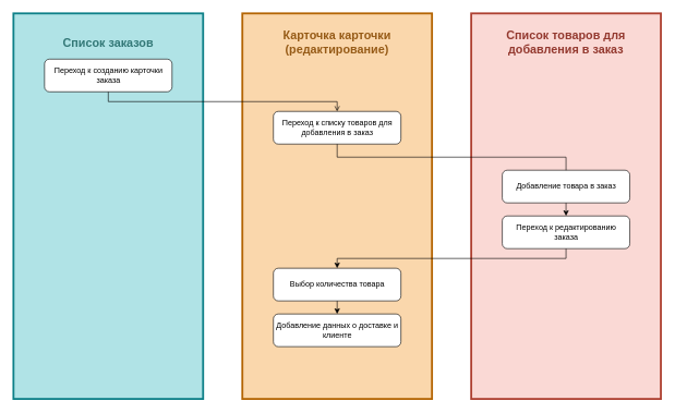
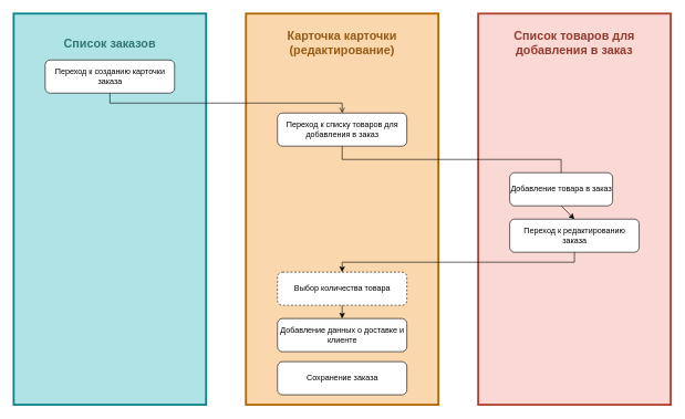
  <mxCell id="0" />
  <mxCell id="1" parent="0" />
  <mxCell id="2" value="&lt;h2 style=&quot;padding-bottom: 500px;&quot;&gt;&lt;font style=&quot;color: light-dark(rgb(50, 119, 118), rgb(237, 237, 237));&quot;&gt;Список заказов&lt;/font&gt;&lt;/h2&gt;" style="rounded=0;whiteSpace=wrap;html=1;fillColor=#b0e3e6;strokeColor=#0e8088;fontColor=#9FCDD0;labelBorderColor=none;strokeWidth=3;" vertex="1" parent="1"><mxGeometry x="20" y="20" width="290" height="590" as="geometry" /></mxCell>
  <mxCell id="3" value="&lt;h2 style=&quot;padding-bottom: 500px;&quot;&gt;&lt;font style=&quot;color: light-dark(rgb(150, 91, 23), rgb(237, 237, 237));&quot;&gt;Карточка карточки&lt;br&gt;(редактирование)&lt;/font&gt;&lt;/h2&gt;" style="rounded=0;whiteSpace=wrap;html=1;fillColor=#fad7ac;strokeColor=#b46504;labelBorderColor=none;strokeWidth=3;" vertex="1" parent="1"><mxGeometry x="370" y="20" width="290" height="590" as="geometry" /></mxCell>
  <mxCell id="4" value="&lt;h2 style=&quot;padding-bottom: 500px;&quot;&gt;&lt;font style=&quot;color: light-dark(rgb(147, 57, 47), rgb(237, 237, 237));&quot;&gt;Список товаров для добавления в заказ&lt;/font&gt;&lt;/h2&gt;" style="rounded=0;whiteSpace=wrap;html=1;fillColor=#fad9d5;strokeColor=#ae4132;labelBorderColor=none;strokeWidth=3;" vertex="1" parent="1"><mxGeometry x="720" y="20" width="290" height="590" as="geometry" /></mxCell>
  <mxCell id="5" value="Переход к созданию карточки заказа" style="rounded=1;whiteSpace=wrap;html=1;" vertex="1" parent="1"><mxGeometry x="67.5" y="90" width="195" height="50" as="geometry" /></mxCell>
  <mxCell id="6" value="Переход к списку товаров для добавления в заказ" style="rounded=1;whiteSpace=wrap;html=1;" vertex="1" parent="1"><mxGeometry x="417.5" y="170" width="195" height="50" as="geometry" /></mxCell>
- <mxCell id="7" value="Добавление товара в заказ" style="rounded=1;whiteSpace=wrap;html=1;" vertex="1" parent="1"><mxGeometry x="767.5" y="260" width="195" height="50" as="geometry" /></mxCell>
+ <mxCell id="7" value="Добавление товара в заказ" style="rounded=1;whiteSpace=wrap;html=1;" vertex="1" parent="1"><mxGeometry x="767.5" y="260" width="155" height="50" as="geometry" /></mxCell>
  <mxCell id="8" value="" style="endArrow=open;html=1;rounded=0;exitX=0.5;exitY=1;exitDx=0;exitDy=0;entryX=0.5;entryY=0;entryDx=0;entryDy=0;edgeStyle=orthogonalEdgeStyle;" edge="1" parent="1" source="5" target="6"><mxGeometry width="50" height="50" relative="1" as="geometry"><mxPoint x="360" y="290" as="sourcePoint" /><mxPoint x="410" y="240" as="targetPoint" /></mxGeometry></mxCell>
  <mxCell id="9" value="" style="endArrow=none;html=1;rounded=0;exitX=0.5;exitY=1;exitDx=0;exitDy=0;entryX=0.5;entryY=0;entryDx=0;entryDy=0;edgeStyle=orthogonalEdgeStyle;" edge="1" parent="1" source="6" target="7"><mxGeometry width="50" height="50" relative="1" as="geometry"><mxPoint x="360" y="290" as="sourcePoint" /><mxPoint x="410" y="240" as="targetPoint" /></mxGeometry></mxCell>
  <mxCell id="10" value="Переход к редактированию&lt;br&gt;заказа" style="rounded=1;whiteSpace=wrap;html=1;" vertex="1" parent="1"><mxGeometry x="767.5" y="330" width="195" height="50" as="geometry" /></mxCell>
  <mxCell id="11" value="" style="endArrow=classic;html=1;rounded=0;entryX=0.5;entryY=0;entryDx=0;entryDy=0;exitX=0.5;exitY=1;exitDx=0;exitDy=0;" edge="1" parent="1" source="7" target="10"><mxGeometry width="50" height="50" relative="1" as="geometry"><mxPoint x="360" y="290" as="sourcePoint" /><mxPoint x="410" y="240" as="targetPoint" /></mxGeometry></mxCell>
- <mxCell id="12" value="Выбор количества товара" style="rounded=1;whiteSpace=wrap;html=1;" vertex="1" parent="1"><mxGeometry x="417.5" y="410" width="195" height="50" as="geometry" /></mxCell>
+ <mxCell id="12" value="Выбор количества товара" style="rounded=1;whiteSpace=wrap;html=1;dashed=1;" vertex="1" parent="1"><mxGeometry x="417.5" y="410" width="195" height="50" as="geometry" /></mxCell>
  <mxCell id="13" value="" style="endArrow=classic;html=1;rounded=0;entryX=0.5;entryY=0;entryDx=0;entryDy=0;exitX=0.5;exitY=1;exitDx=0;exitDy=0;edgeStyle=orthogonalEdgeStyle;" edge="1" parent="1" source="10" target="12"><mxGeometry width="50" height="50" relative="1" as="geometry"><mxPoint x="590" y="310" as="sourcePoint" /><mxPoint x="640" y="260" as="targetPoint" /></mxGeometry></mxCell>
  <mxCell id="14" value="Добавление данных о доставке и клиенте" style="rounded=1;whiteSpace=wrap;html=1;" vertex="1" parent="1"><mxGeometry x="417.5" y="480" width="195" height="50" as="geometry" /></mxCell>
  <mxCell id="15" value="" style="endArrow=classic;html=1;rounded=0;entryX=0.5;entryY=0;entryDx=0;entryDy=0;exitX=0.5;exitY=1;exitDx=0;exitDy=0;" edge="1" parent="1" source="12" target="14"><mxGeometry width="50" height="50" relative="1" as="geometry"><mxPoint x="590" y="310" as="sourcePoint" /><mxPoint x="640" y="260" as="targetPoint" /></mxGeometry></mxCell>
+ <mxCell id="16" value="Сохранение заказа" style="rounded=1;whiteSpace=wrap;html=1;" vertex="1" parent="1"><mxGeometry x="417.5" y="545" width="195" height="50" as="geometry" /></mxCell>
